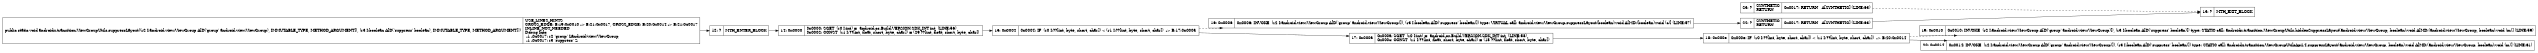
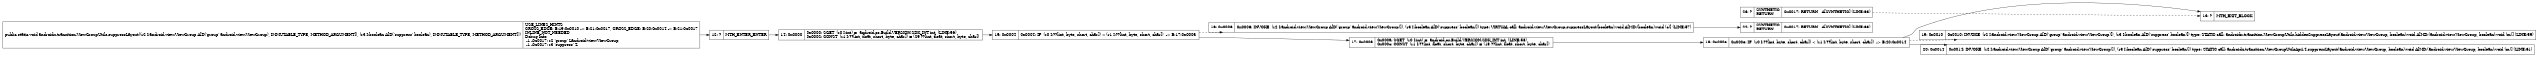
  digraph {
    rankdir=LR
    node [shape=record]
-   n1 [label="{12\:\ ?|MTH_ENTER_BLOCK\l}"]
+   n1 [label="{12\:\ ?|MTH_ENTER_ENTER\l}"]
    n2 [label="{14\:\ 0x0000|0x0000: SGET  (r0 I:int) =  android.os.Build.VERSION.SDK_INT int  (LINE:56)\l0x0002: CONST  (r1 I:??[int, float, short, byte, char]) = (29 ??[int, float, short, byte, char]) \l}"]
    n3 [label="{15\:\ 0x0004|0x0004: IF  (r0 I:??[int, byte, short, char]) \< (r1 I:??[int, byte, short, char])  \-\> B:17:0x000a \l}"]
    n4 [label="{16\:\ 0x0006|0x0006: INVOKE  (r2 I:android.view.ViewGroup A[D('group' android.view.ViewGroup)]), (r3 I:boolean A[D('suppress' boolean)]) type: VIRTUAL call: android.view.ViewGroup.suppressLayout(boolean):void A[MD:(boolean):void (c)] (LINE:57)\l}"]
    n5 [label="{17\:\ 0x000a|0x000a: SGET  (r0 I:int) =  android.os.Build.VERSION.SDK_INT int  (LINE:58)\l0x000c: CONST  (r1 I:??[int, float, short, byte, char]) = (18 ??[int, float, short, byte, char]) \l}"]
    n6 [label="{22\:\ ?|SYNTHETIC\lRETURN\l|0x0017: RETURN   A[SYNTHETIC] (LINE:63)\l}"]
    n7 [label="{18\:\ 0x000e|0x000e: IF  (r0 I:??[int, byte, short, char]) \< (r1 I:??[int, byte, short, char])  \-\> B:20:0x0014 \l}"]
    n8 [label="{13\:\ ?|MTH_EXIT_BLOCK\l}"]
    n9 [label="{19\:\ 0x0010|0x0010: INVOKE  (r2 I:android.view.ViewGroup A[D('group' android.view.ViewGroup)]), (r3 I:boolean A[D('suppress' boolean)]) type: STATIC call: androidx.transition.ViewGroupUtils.hiddenSuppressLayout(android.view.ViewGroup, boolean):void A[MD:(android.view.ViewGroup, boolean):void (m)] (LINE:59)\l}"]
    n10 [label="{20\:\ 0x0014|0x0014: INVOKE  (r2 I:android.view.ViewGroup A[D('group' android.view.ViewGroup)]), (r3 I:boolean A[D('suppress' boolean)]) type: STATIC call: androidx.transition.ViewGroupUtilsApi14.suppressLayout(android.view.ViewGroup, boolean):void A[MD:(android.view.ViewGroup, boolean):void (m)] (LINE:61)\l}"]
    n11 [label="{23\:\ ?|SYNTHETIC\lRETURN\l|0x0017: RETURN   A[SYNTHETIC] (LINE:63)\l}"]
    n12 [label="{public static void androidx.transition.ViewGroupUtils.suppressLayout((r2 I:android.view.ViewGroup A[D('group' android.view.ViewGroup), IMMUTABLE_TYPE, METHOD_ARGUMENT]), (r3 I:boolean A[D('suppress' boolean), IMMUTABLE_TYPE, METHOD_ARGUMENT]))  | USE_LINES_HINTS\lCROSS_EDGE: B:19:0x0010 \-\> B:21:0x0017, CROSS_EDGE: B:20:0x0014 \-\> B:21:0x0017\lINLINE_NOT_NEEDED\lDebug Info:\l  \-1 \-0x0017: r2 'group' Landroid\/view\/ViewGroup;\l  \-1 \-0x0017: r3 'suppress' Z\l}"]
    n1 -> n2
    n2 -> n3
    n3 -> n4 [style=dashed]
    n3 -> n5
    n4 -> n6
    n5 -> n7
-   n6 -> n8
+   n7 -> n8
    n7 -> n9 [style=dashed]
    n7 -> n10
    n11 -> n8 [style=dashed]
    n12 -> n1
  }
